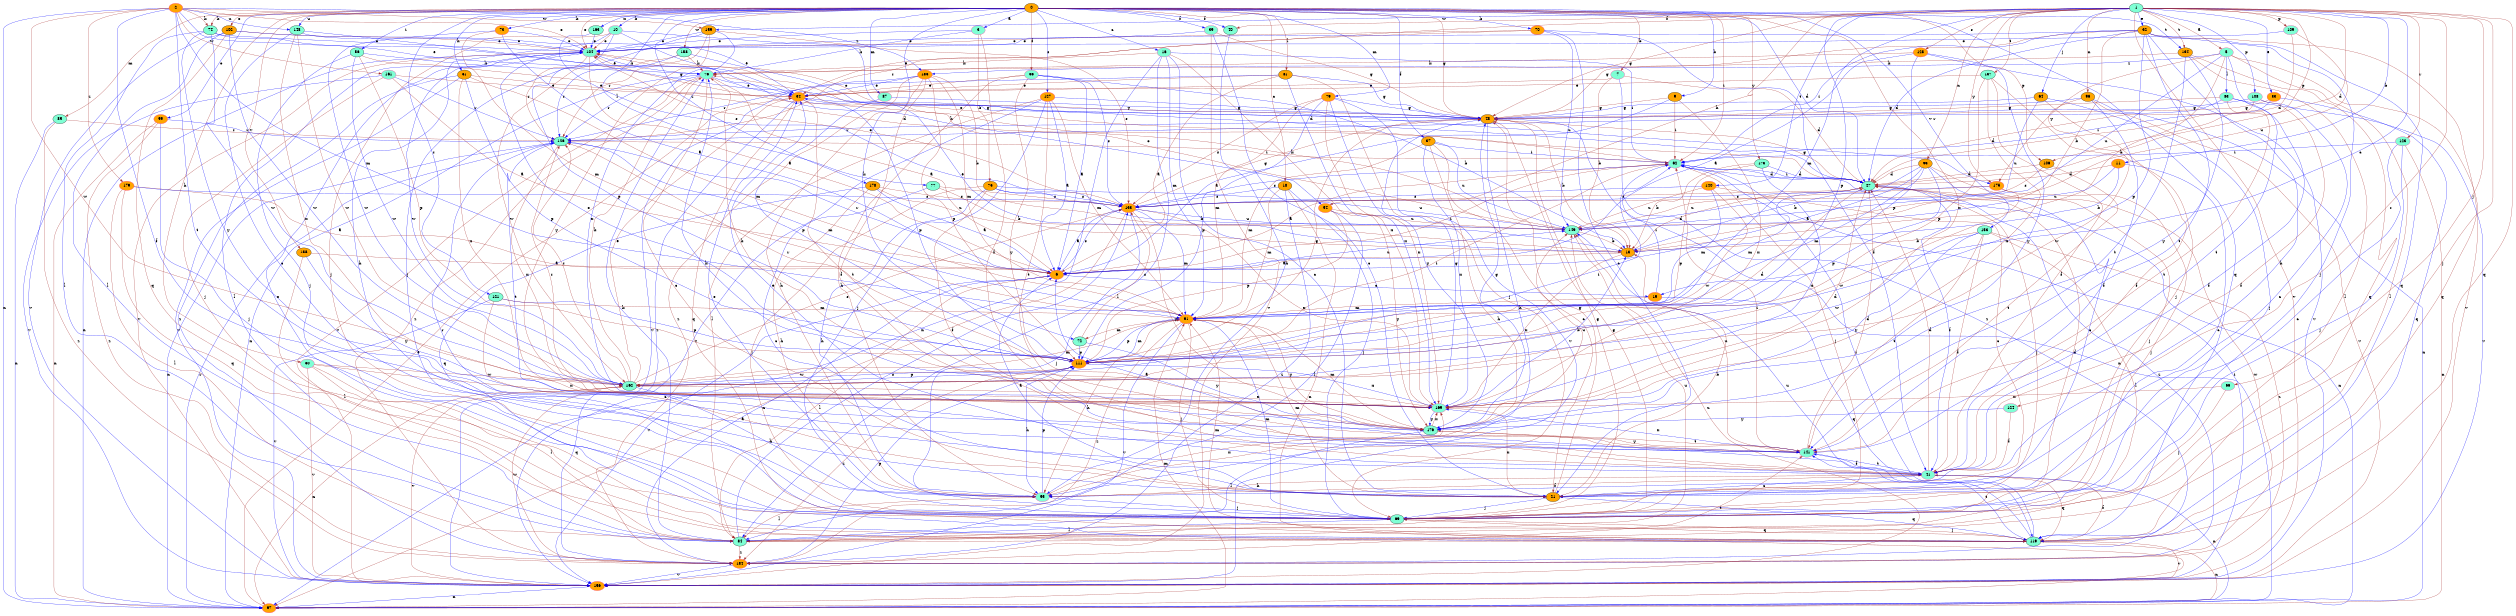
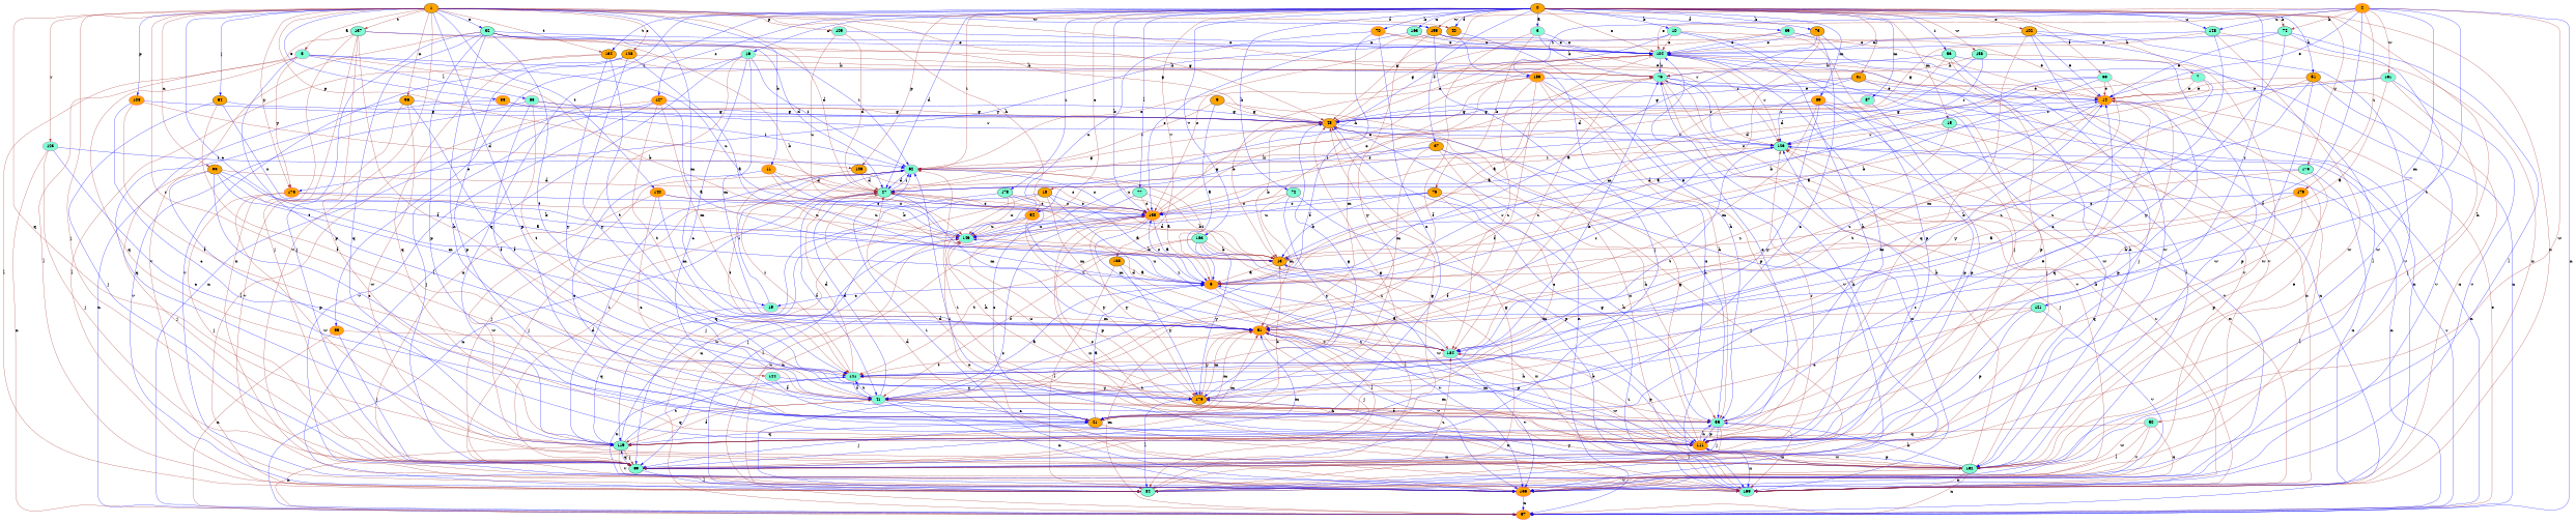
  strict digraph {
    node [color=deeppink fillcolor=aquamarine style=filled]
    edge [color=brown]
    3
    0 [color=black fillcolor=orange]
    7
    9 [color=black fillcolor=orange]
    10
    16
    18 [color=black fillcolor=orange]
    27 [color=black]
    36
    37 [color=black fillcolor=orange]
    39
-   40 [color=black]
+   40 [color=black fillcolor=orange]
    48 [color=black fillcolor=orange]
    50
    51 [color=black fillcolor=orange]
    56 [color=black]
    62
    70 [fillcolor=orange]
    72 [color=black]
-   73 [fillcolor=orange]
+   73 [color=black fillcolor=orange]
    74 [color=black]
    77 [color=black]
    81 [color=black fillcolor=orange]
-   85 [color=black]
+   85 [color=black label=15]
    87
-   89 [fillcolor=orange label=79]
+   89 [fillcolor=orange]
    99 [fillcolor=orange]
    102 [color=black fillcolor=orange]
    104
    106 [color=black fillcolor=orange]
    119 [color=black]
    121 [color=black]
    127 [fillcolor=orange]
    134 [color=black fillcolor=orange]
    148 [color=black]
    153 [color=black]
    155 [color=black fillcolor=orange]
    158 [color=black]
    163 [color=black]
    169
    173 [color=black]
-   178 [color=black fillcolor=orange]
+   178 [color=black]
    41
    75 [color=black fillcolor=orange]
    76
-   34 [fillcolor=orange]
+   34 [fillcolor=orange label=14]
    13 [color=black fillcolor=orange]
-   184 [fillcolor=orange]
+   184
    6 [fillcolor=orange]
    54 [fillcolor=orange]
    69 [color=black]
    111 [fillcolor=orange]
    175 [fillcolor=orange]
    55
    91 [fillcolor=orange]
    97 [fillcolor=orange]
    84 [color=black]
    21 [color=black fillcolor=orange]
    133 [fillcolor=orange]
-   176 [color=black]
-   149 [color=black]
+   176 [color=black fillcolor=orange]
+   149
    156 [fillcolor=orange]
    126 [color=black]
    162 [color=black]
    141
-   1 [color=black]
+   1 [color=black fillcolor=orange]
    5
    11 [fillcolor=orange]
-   19 [fillcolor=orange]
-   32 [color=black fillcolor=orange]
+   19
+   32 [color=black]
    33 [fillcolor=orange]
    64 [color=black fillcolor=orange]
-   66
    93 [color=black fillcolor=orange]
    96 [color=black fillcolor=orange]
-   108
+   108 [fillcolor=orange]
    109
    123
    124
-   128 [fillcolor=orange]
+   128 [color=black fillcolor=orange]
    137 [color=black]
    140 [fillcolor=orange]
    159 [color=black fillcolor=orange]
    183 [fillcolor=orange]
    83
    2 [fillcolor=orange]
    161
    179 [fillcolor=orange]
    3 -> 104 [color=blue label=o]
    3 -> 41 [label=f]
    3 -> 75 [label=k]
    3 -> 76 [color=blue label=k]
    0 -> 3 [color=blue label=a]
    0 -> 7 [label=b]
-   0 -> 9 [color=blue label=b]
+   0 -> 133 [color=blue label=b]
    0 -> 10 [color=blue label=b]
    0 -> 16 [color=blue label=c]
    0 -> 18 [label=c]
    0 -> 27 [color=blue label=d]
    0 -> 36 [label=f]
    0 -> 37 [color=blue label=f]
    0 -> 39 [color=blue label=f]
    0 -> 40 [color=blue label=f]
    0 -> 48 [label=g]
    0 -> 50 [label=h]
    0 -> 51 [color=blue label=h]
    0 -> 56 [color=blue label=i]
    0 -> 62 [label=i]
    0 -> 70 [color=blue label=k]
    0 -> 72 [color=blue label=k]
    0 -> 73 [color=blue label=k]
    0 -> 74 [label=k]
    0 -> 77 [color=blue label=l]
    0 -> 81 [label=l]
    0 -> 85 [label=m]
    0 -> 87 [color=blue label=m]
    0 -> 89 [color=blue label=m]
    0 -> 99 [color=blue label=o]
    0 -> 102 [label=o]
    0 -> 104 [label=o]
    0 -> 106 [label=p]
    0 -> 119 [color=blue label=q]
    0 -> 121 [color=blue label=r]
    0 -> 127 [color=blue label=s]
    0 -> 134 [color=blue label=t]
    0 -> 148 [color=blue label=u]
    0 -> 153 [color=blue label=v]
    0 -> 155 [label=v]
    0 -> 158 [label=w]
    0 -> 163 [color=blue label=x]
    0 -> 169 [label=x]
    0 -> 173 [label=y]
    0 -> 178 [color=blue label=z]
    7 -> 27 [label=d]
    7 -> 34 [label=e]
    7 -> 13 [label=b]
    7 -> 184 [color=blue label=z]
    9 -> 48 [label=g]
    9 -> 62 [label=i]
    9 -> 169 [label=x]
    9 -> 6 [color=blue label=a]
    10 -> 104 [label=o]
    10 -> 54 [color=blue label=h]
    10 -> 69 [label=j]
    10 -> 111 [color=blue label=p]
    10 -> 175 [color=blue label=y]
    10 -> 55 [color=blue label=h]
    16 -> 62 [color=blue label=i]
    16 -> 169 [label=x]
    16 -> 76 [label=k]
    16 -> 91 [color=blue label=m]
    16 -> 97 [color=blue label=n]
    16 -> 84 [color=blue label=l]
    16 -> 21 [color=blue label=c]
    18 -> 184 [color=blue label=z]
    18 -> 69 [color=blue label=j]
    18 -> 91 [label=m]
    18 -> 97 [label=n]
    18 -> 133 [color=blue label=s]
    27 -> 48 [label=g]
    27 -> 62 [color=blue label=i]
    27 -> 41 [color=blue label=f]
    27 -> 184 [color=blue label=z]
    27 -> 69 [label=j]
    27 -> 91 [color=blue label=m]
    27 -> 133 [label=s]
    36 -> 34 [label=e]
    36 -> 13 [color=blue label=b]
    36 -> 6 [color=blue label=a]
    36 -> 55 [label=h]
    36 -> 133 [color=blue label=s]
    36 -> 176 [label=y]
    37 -> 62 [color=blue label=i]
    37 -> 169 [color=blue label=x]
    37 -> 55 [label=h]
    37 -> 91 [label=m]
    37 -> 21 [label=c]
    37 -> 149 [color=blue label=u]
    39 -> 48 [label=g]
    39 -> 104 [color=blue label=o]
    39 -> 21 [color=blue label=c]
    39 -> 156 [label=v]
    40 -> 55 [color=blue label=h]
    48 -> 104 [label=o]
    48 -> 13 [label=b]
    48 -> 55 [color=blue label=h]
    48 -> 97 [color=blue label=n]
    48 -> 126 [color=blue label=r]
    50 -> 119 [label=q]
    50 -> 169 [label=x]
    50 -> 84 [label=l]
    50 -> 156 [label=v]
    50 -> 162 [label=w]
    51 -> 169 [label=x]
    51 -> 34 [label=e]
    51 -> 184 [color=blue label=z]
    51 -> 111 [color=blue label=p]
    51 -> 91 [label=m]
    51 -> 156 [color=blue label=v]
    56 -> 27 [label=d]
    56 -> 76 [color=blue label=k]
    56 -> 69 [color=blue label=j]
    56 -> 111 [label=p]
    56 -> 162 [color=blue label=w]
    62 -> 27 [color=blue label=d]
    62 -> 104 [label=o]
    62 -> 6 [label=a]
    62 -> 69 [label=j]
    62 -> 97 [color=blue label=n]
    62 -> 133 [color=blue label=s]
    70 -> 104 [label=o]
    70 -> 41 [color=blue label=f]
    70 -> 34 [label=e]
    70 -> 21 [color=blue label=c]
    70 -> 149 [color=blue label=u]
    72 -> 111 [color=blue label=p]
-   91 -> 72 [label=m]
+   72 -> 91 [label=m]
    72 -> 133 [label=s]
    72 -> 176 [color=blue label=y]
    73 -> 104 [color=blue label=o]
    73 -> 6 [color=blue label=a]
    73 -> 91 [label=m]
-   73 -> 162 [color=blue label=w]
+   73 -> 162 [color=blue label=h]
    74 -> 104 [color=blue label=o]
    74 -> 34 [color=blue label=e]
    74 -> 84 [color=blue label=l]
    74 -> 176 [color=blue label=y]
    74 -> 162 [color=blue label=w]
    77 -> 13 [label=b]
    77 -> 21 [color=blue label=c]
    77 -> 133 [label=s]
    81 -> 48 [color=blue label=g]
    81 -> 169 [color=blue label=x]
    81 -> 34 [label=e]
    81 -> 6 [label=a]
    81 -> 69 [label=j]
    81 -> 126 [color=blue label=r]
    85 -> 184 [label=z]
    85 -> 97 [color=blue label=n]
    85 -> 126 [label=r]
    87 -> 48 [color=blue label=g]
    87 -> 111 [color=blue label=p]
    89 -> 48 [color=blue label=g]
    89 -> 169 [label=x]
    89 -> 111 [color=blue label=p]
    89 -> 91 [label=m]
    89 -> 133 [label=s]
    89 -> 176 [color=blue label=y]
    89 -> 156 [color=blue label=v]
    99 -> 184 [label=z]
    99 -> 69 [color=blue label=j]
    99 -> 97 [label=n]
-   99 -> 126 [color=blue label=r]
    102 -> 104 [label=o]
    102 -> 119 [label=q]
    102 -> 34 [color=blue label=e]
    102 -> 84 [color=blue label=l]
    102 -> 156 [color=blue label=v]
    102 -> 162 [color=blue label=w]
    104 -> 76 [color=blue label=k]
    104 -> 6 [label=a]
    104 -> 97 [color=blue label=n]
    104 -> 84 [color=blue label=l]
    104 -> 156 [label=v]
    104 -> 126 [label=r]
    104 -> 162 [color=blue label=w]
    106 -> 27 [label=d]
    106 -> 133 [label=s]
    106 -> 141 [label=t]
    119 -> 62 [color=blue label=i]
    119 -> 104 [color=blue label=o]
    119 -> 41 [label=f]
    119 -> 69 [label=j]
    119 -> 91 [label=m]
    119 -> 97 [label=n]
    119 -> 149 [color=blue label=u]
    119 -> 156 [label=v]
    119 -> 141 [color=blue label=t]
    121 -> 111 [color=blue label=p]
    121 -> 91 [label=m]
    121 -> 21 [label=c]
    121 -> 156 [color=blue label=v]
    127 -> 48 [color=blue label=g]
    127 -> 6 [color=blue label=a]
    127 -> 69 [color=blue label=j]
    127 -> 91 [label=m]
    127 -> 84 [label=l]
    127 -> 156 [color=blue label=v]
    127 -> 141 [label=t]
    134 -> 119 [label=q]
    134 -> 76 [label=k]
    134 -> 84 [label=l]
    134 -> 176 [color=blue label=y]
    134 -> 141 [color=blue label=t]
-   148 -> 48 [color=blue label=g]
+   148 -> 48 [label=g]
    148 -> 104 [color=blue label=o]
    148 -> 169 [label=x]
    148 -> 21 [color=blue label=c]
    148 -> 162 [label=w]
    153 -> 41 [label=f]
    153 -> 13 [label=b]
    153 -> 184 [label=z]
    153 -> 84 [label=l]
    153 -> 176 [color=blue label=y]
    153 -> 162 [color=blue label=w]
    153 -> 141 [label=t]
    155 -> 6 [label=a]
    155 -> 84 [label=l]
    155 -> 176 [color=blue label=y]
    158 -> 27 [color=blue label=d]
    158 -> 76 [label=k]
    158 -> 126 [color=blue label=r]
    158 -> 162 [label=w]
    163 -> 104 [color=blue label=o]
    163 -> 133 [color=blue label=s]
    169 -> 27 [label=d]
    169 -> 48 [color=blue label=g]
    169 -> 76 [label=k]
    169 -> 13 [color=blue label=b]
    169 -> 176 [color=blue label=y]
    169 -> 126 [label=r]
    173 -> 27 [color=blue label=d]
    173 -> 169 [color=blue label=x]
    173 -> 13 [label=b]
    173 -> 111 [label=p]
    178 -> 119 [color=blue label=q]
    178 -> 6 [color=blue label=a]
    178 -> 55 [label=h]
    178 -> 133 [label=s]
    178 -> 149 [label=u]
-   41 -> 27 [label=d]
+   41 -> 27 [color=blue label=d]
    41 -> 119 [label=q]
    41 -> 34 [color=blue label=e]
    41 -> 6 [color=blue label=a]
    41 -> 55 [label=h]
-   41 -> 97 [color=blue label=n]
+   41 -> 156 [color=blue label=n]
    41 -> 21 [color=blue label=c]
    41 -> 141 [color=blue label=t]
    75 -> 41 [label=f]
    75 -> 13 [color=blue label=b]
    75 -> 69 [label=j]
    75 -> 55 [color=blue label=h]
    75 -> 133 [color=blue label=s]
    75 -> 149 [color=blue label=u]
    76 -> 34 [color=blue label=e]
    76 -> 184 [label=z]
    76 -> 6 [label=a]
    76 -> 97 [color=blue label=n]
-   76 -> 21 [label=c]
    76 -> 156 [label=v]
    76 -> 126 [color=blue label=r]
    34 -> 48 [color=blue label=g]
    34 -> 119 [label=q]
    34 -> 184 [color=blue label=z]
    34 -> 111 [color=blue label=p]
    34 -> 141 [label=t]
    13 -> 27 [label=d]
    13 -> 169 [label=x]
    13 -> 34 [color=blue label=e]
    13 -> 6 [label=a]
-   184 -> 27 [label=w]
+   184 -> 27 [label=d]
    184 -> 6 [color=blue label=a]
    184 -> 111 [color=blue label=p]
    184 -> 156 [color=blue label=v]
    184 -> 162 [label=w]
    184 -> 141 [label=t]
    6 -> 62 [label=i]
    6 -> 84 [label=l]
    6 -> 133 [color=blue label=s]
    6 -> 149 [color=blue label=u]
    6 -> 156 [color=blue label=v]
    6 -> 126 [color=blue label=r]
    6 -> 19 [color=blue label=c]
    54 -> 111 [label=p]
    54 -> 84 [color=blue label=l]
    54 -> 176 [label=y]
    54 -> 149 [label=u]
    69 -> 27 [label=d]
    69 -> 48 [label=g]
-   69 -> 119 [label=q]
+   69 -> 119 [color=blue label=q]
    69 -> 91 [color=blue label=m]
    69 -> 84 [color=blue label=l]
    69 -> 126 [color=blue label=r]
    111 -> 27 [label=d]
    111 -> 48 [label=g]
    111 -> 62 [label=i]
    111 -> 104 [color=blue label=o]
    111 -> 169 [color=blue label=x]
    111 -> 184 [label=z]
    111 -> 55 [color=blue label=h]
    111 -> 91 [color=blue label=m]
    111 -> 126 [label=r]
    111 -> 162 [label=w]
    175 -> 69 [label=j]
    175 -> 133 [color=blue label=s]
    175 -> 149 [label=u]
    175 -> 162 [label=w]
    55 -> 169 [label=x]
    55 -> 41 [label=f]
    55 -> 34 [color=blue label=e]
    55 -> 69 [color=blue label=j]
    55 -> 111 [color=blue label=p]
    55 -> 84 [label=l]
    91 -> 184 [label=z]
    91 -> 69 [label=j]
    91 -> 111 [color=blue label=p]
    91 -> 55 [label=h]
    91 -> 176 [label=y]
    91 -> 156 [color=blue label=v]
    97 -> 34 [label=e]
    97 -> 91 [label=m]
    97 -> 126 [color=blue label=r]
    84 -> 48 [label=g]
    84 -> 76 [color=blue label=k]
    84 -> 184 [label=z]
    84 -> 133 [color=blue label=s]
    84 -> 149 [label=u]
    21 -> 48 [label=g]
    21 -> 119 [color=blue label=q]
    21 -> 169 [label=x]
    21 -> 13 [label=b]
    21 -> 6 [color=blue label=a]
    21 -> 69 [color=blue label=j]
    21 -> 91 [label=m]
    133 -> 48 [label=g]
    133 -> 104 [label=o]
    133 -> 169 [label=x]
    133 -> 6 [color=blue label=a]
    133 -> 69 [color=blue label=j]
    133 -> 91 [color=blue label=m]
    133 -> 97 [label=n]
    133 -> 176 [label=y]
    133 -> 149 [color=blue label=u]
    176 -> 48 [color=blue label=g]
    176 -> 169 [label=x]
    176 -> 91 [label=m]
    176 -> 84 [color=blue label=l]
    176 -> 149 [label=u]
    176 -> 141 [label=t]
    149 -> 104 [label=o]
    149 -> 76 [label=k]
    149 -> 13 [label=b]
    156 -> 62 [color=blue label=i]
    156 -> 97 [color=blue label=n]
    156 -> 149 [label=u]
    126 -> 62 [label=i]
    126 -> 169 [label=x]
-   126 -> 91 [color=blue label=m]
+   126 -> 91 [color=blue label=r]
    126 -> 97 [color=blue label=n]
    126 -> 141 [color=blue label=t]
    162 -> 62 [color=blue label=i]
    162 -> 169 [label=x]
    162 -> 76 [label=k]
    162 -> 34 [label=e]
    162 -> 111 [color=blue label=p]
    162 -> 55 [color=blue label=h]
    162 -> 91 [label=m]
    162 -> 97 [label=n]
    162 -> 133 [label=s]
    162 -> 156 [label=v]
-   162 -> 126 [label=r]
+   162 -> 126 [label=j]
    141 -> 27 [label=d]
    141 -> 62 [label=i]
    141 -> 169 [color=blue label=x]
    141 -> 41 [color=blue label=f]
    141 -> 76 [color=blue label=k]
    141 -> 176 [label=y]
-   141 -> 149 [label=u]
    1 -> 27 [label=d]
    1 -> 40 [label=f]
    1 -> 48 [label=g]
    1 -> 106 [label=p]
    1 -> 119 [label=q]
    1 -> 134 [label=t]
    1 -> 54 [label=h]
    1 -> 69 [label=j]
    1 -> 111 [color=blue label=p]
    1 -> 175 [label=y]
    1 -> 91 [color=blue label=m]
    1 -> 156 [label=v]
    1 -> 126 [label=r]
    1 -> 5 [label=a]
    1 -> 11 [color=blue label=b]
    1 -> 19 [color=blue label=c]
    1 -> 32 [color=blue label=e]
    1 -> 33 [color=blue label=e]
    1 -> 64 [color=blue label=j]
-   1 -> 66 [label=j]
    1 -> 93 [label=n]
    1 -> 96 [label=n]
    1 -> 108 [color=blue label=p]
    1 -> 109 [label=p]
    1 -> 123 [label=r]
    1 -> 124 [label=r]
    1 -> 128 [label=s]
    1 -> 137 [label=t]
    1 -> 140 [color=blue label=t]
    1 -> 159 [color=blue label=w]
    5 -> 119 [label=q]
    5 -> 13 [label=b]
    5 -> 175 [label=y]
    5 -> 84 [label=l]
    5 -> 149 [color=blue label=u]
    5 -> 141 [color=blue label=t]
    5 -> 183 [color=blue label=z]
    5 -> 83 [color=blue label=l]
    11 -> 27 [label=d]
-   11 -> 13 [color=blue label=b]
+   11 -> 13 [label=b]
    11 -> 21 [color=blue label=c]
    11 -> 149 [color=blue label=u]
    19 -> 62 [color=blue label=i]
    19 -> 119 [color=blue label=q]
    19 -> 91 [label=m]
    32 -> 27 [color=blue label=d]
    32 -> 48 [label=g]
    32 -> 62 [color=blue label=i]
    32 -> 104 [color=blue label=o]
    32 -> 119 [color=blue label=q]
    32 -> 13 [label=b]
    32 -> 69 [color=blue label=j]
    32 -> 111 [color=blue label=p]
    32 -> 55 [color=blue label=h]
    32 -> 156 [label=v]
    32 -> 141 [color=blue label=t]
    33 -> 48 [label=g]
    33 -> 62 [color=blue label=i]
    33 -> 119 [color=blue label=q]
    64 -> 48 [color=blue label=g]
    64 -> 41 [label=f]
    64 -> 69 [color=blue label=j]
    64 -> 149 [color=blue label=u]
-   66 -> 169 [label=x]
-   66 -> 69 [label=j]
    93 -> 27 [label=d]
    93 -> 13 [color=blue label=b]
    93 -> 6 [color=blue label=a]
    93 -> 69 [label=j]
    93 -> 111 [color=blue label=p]
    93 -> 91 [color=blue label=m]
    93 -> 21 [color=blue label=c]
    96 -> 48 [color=blue label=g]
    96 -> 41 [color=blue label=f]
    96 -> 97 [color=blue label=n]
    96 -> 156 [label=v]
    96 -> 162 [label=w]
    108 -> 27 [label=d]
    108 -> 48 [color=blue label=g]
    108 -> 41 [label=f]
    108 -> 21 [color=blue label=c]
    109 -> 27 [label=d]
    109 -> 104 [color=blue label=o]
    109 -> 149 [label=u]
    123 -> 62 [color=blue label=i]
-   123 -> 69 [color=blue label=j]
+   123 -> 69 [label=j]
    123 -> 97 [label=n]
    123 -> 21 [color=blue label=c]
-   124 -> 41 [label=f]
+   124 -> 41 [color=blue label=f]
    124 -> 176 [color=blue label=y]
    128 -> 76 [label=k]
    128 -> 6 [color=blue label=a]
    128 -> 111 [color=blue label=p]
    128 -> 176 [color=blue label=y]
    128 -> 156 [color=blue label=v]
+   137 -> 104 [color=blue label=o]
    137 -> 169 [label=x]
    137 -> 41 [label=f]
    137 -> 34 [label=e]
    137 -> 69 [label=j]
    137 -> 111 [label=p]
+   137 -> 84 [label=l]
    140 -> 91 [color=blue label=m]
    140 -> 21 [label=c]
    140 -> 133 [color=blue label=s]
    140 -> 149 [label=u]
    140 -> 162 [label=w]
    159 -> 104 [color=blue label=o]
    159 -> 169 [color=blue label=x]
    159 -> 69 [color=blue label=j]
    159 -> 133 [label=s]
    159 -> 176 [label=y]
    159 -> 126 [label=r]
    183 -> 41 [label=f]
    183 -> 34 [color=blue label=e]
    183 -> 13 [label=b]
    183 -> 184 [label=z]
    183 -> 111 [label=p]
    183 -> 55 [label=h]
    183 -> 91 [label=m]
    183 -> 156 [color=blue label=v]
    83 -> 48 [label=g]
    83 -> 41 [color=blue label=f]
    83 -> 156 [color=blue label=v]
    83 -> 126 [color=blue label=r]
    83 -> 141 [label=t]
    2 -> 74 [label=k]
    2 -> 104 [label=o]
    2 -> 148 [color=blue label=u]
    2 -> 41 [color=blue label=f]
    2 -> 34 [color=blue label=e]
    2 -> 91 [color=blue label=m]
    2 -> 97 [color=blue label=n]
    2 -> 162 [label=w]
    2 -> 141 [color=blue label=t]
    2 -> 159 [label=w]
    2 -> 183 [color=blue label=z]
    2 -> 161 [label=w]
    2 -> 179 [label=z]
    161 -> 34 [label=e]
    161 -> 6 [label=a]
    161 -> 69 [label=j]
    161 -> 156 [color=blue label=v]
    161 -> 126 [color=blue label=r]
    179 -> 119 [label=q]
    179 -> 6 [label=a]
    179 -> 84 [label=l]
    179 -> 133 [color=blue label=s]
  }
